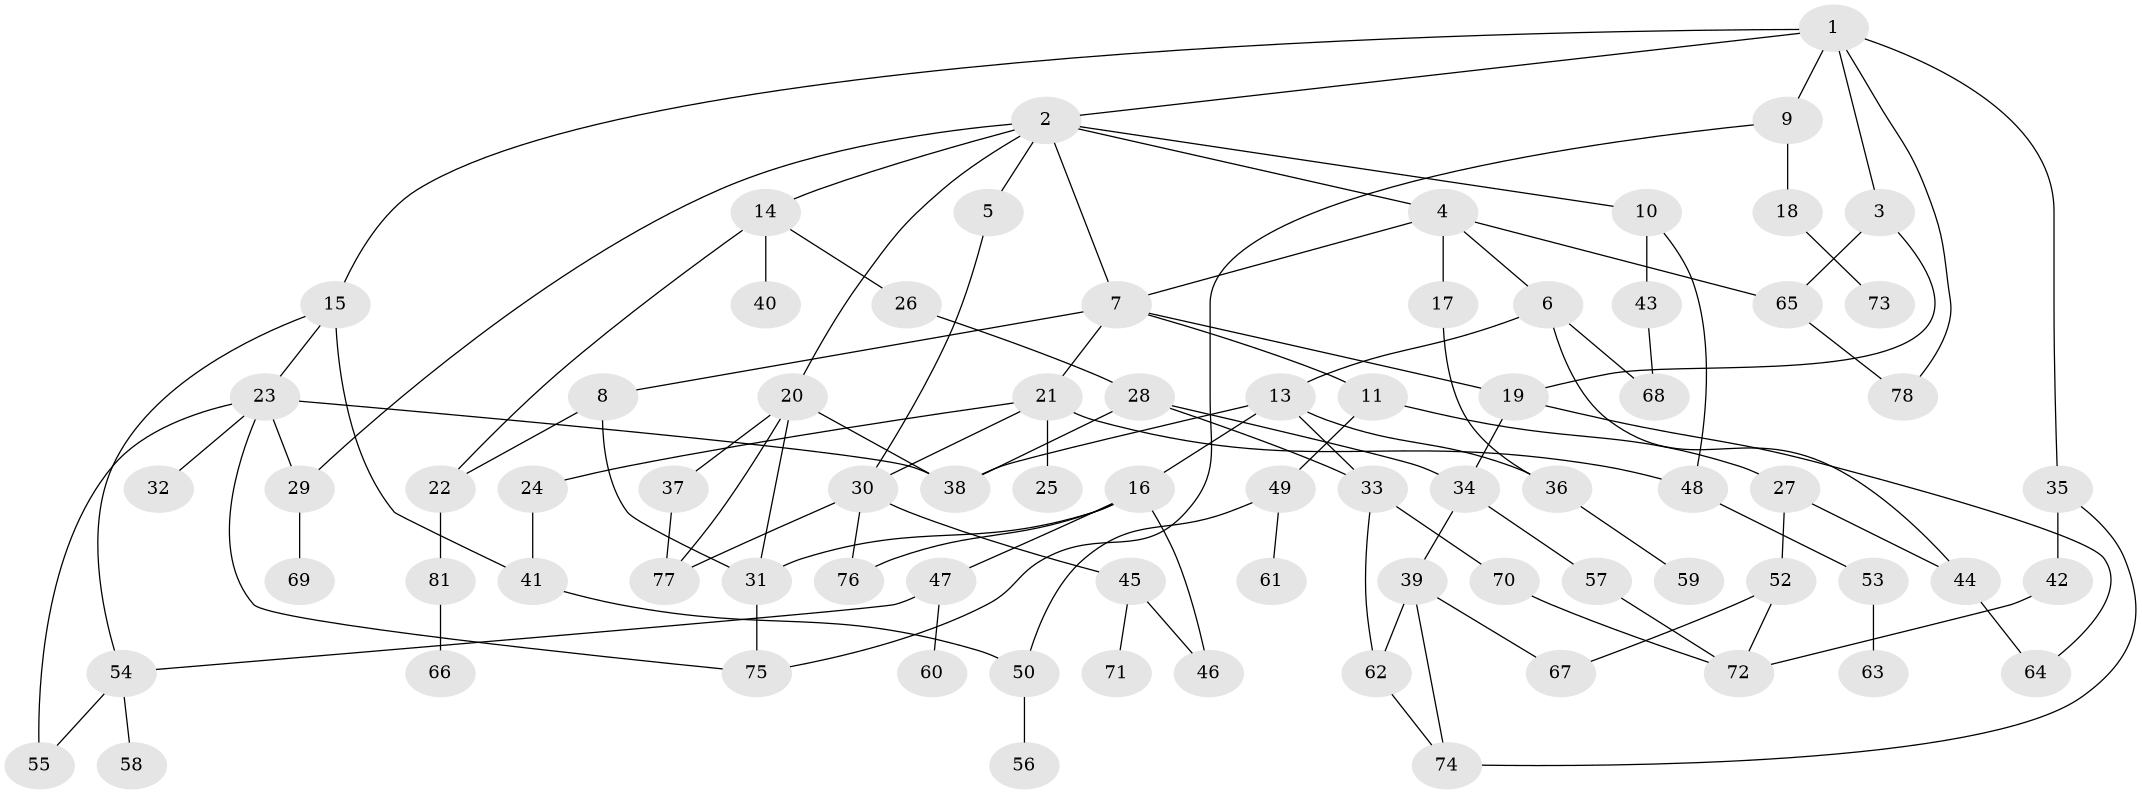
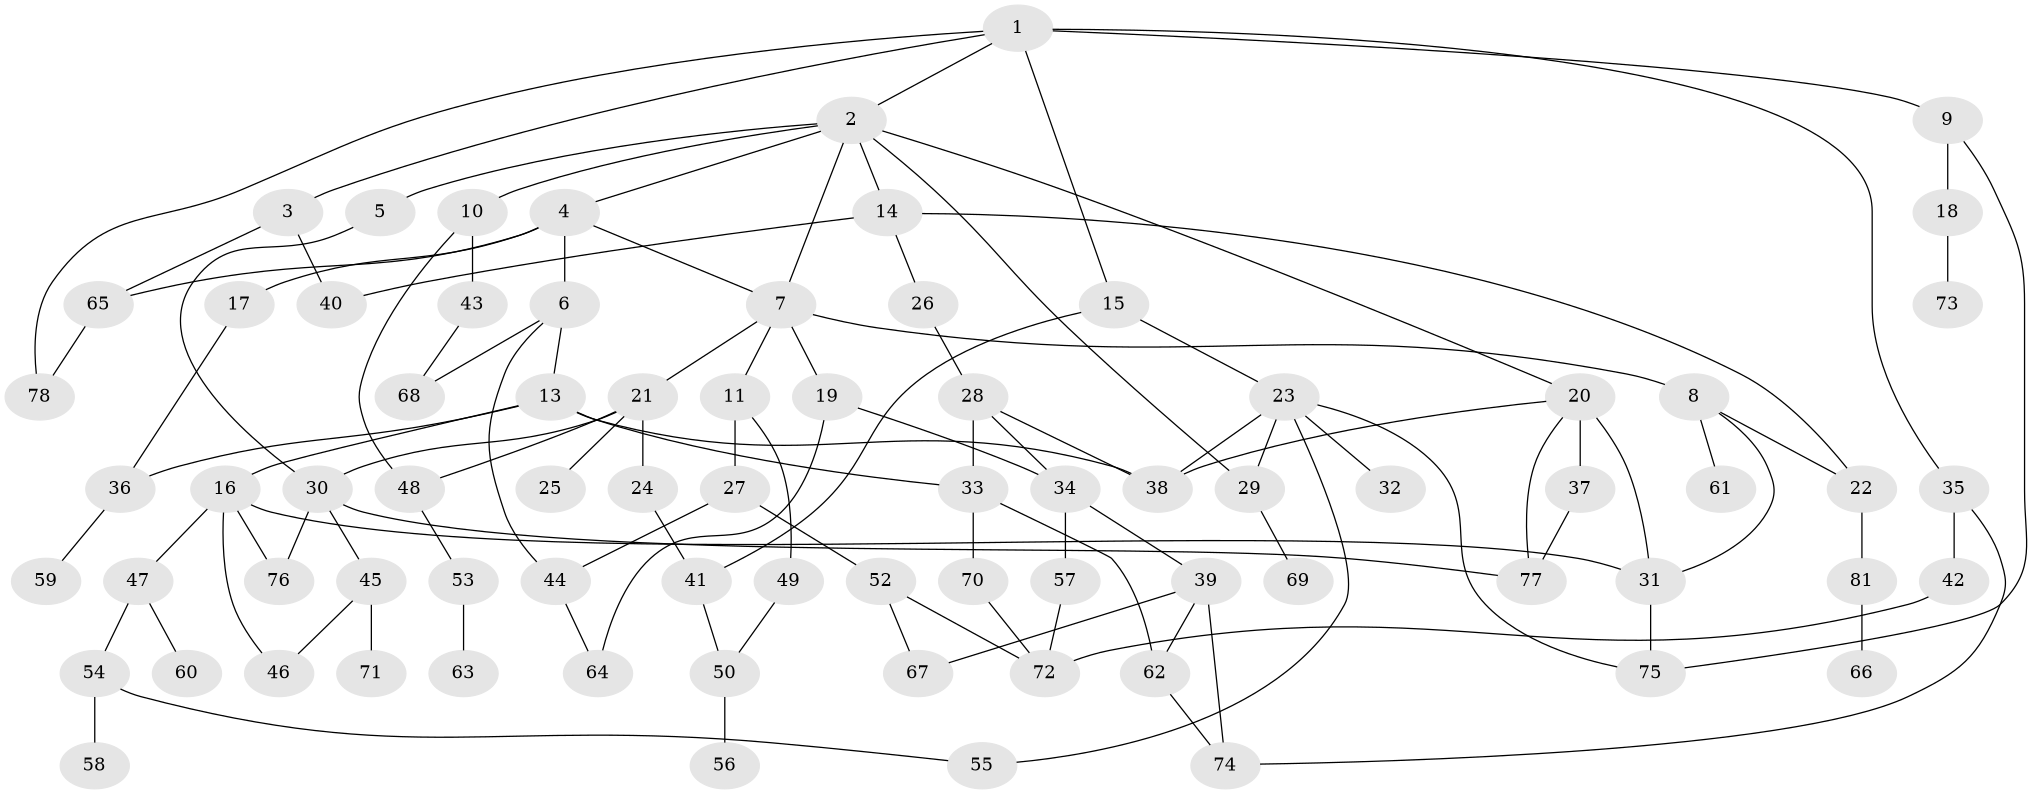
  graph {
    fontname="DejaVu Serif"
    node [color=gray90 fontname="DejaVu Serif" style=filled]
    edge [fontname="DejaVu Serif"]
    1
    2
    3
    9
    15
    35
    78
    4
    5
    7
    10
    14
    20
    29
    40
    65
    18
    75
    23
    41
    54
    42
    74
    6
    17
    30
    8
    11
    19
    21
    43
    48
    22
    26
    31
    38
    37
    77
    69
    13
    44
    68
    36
    76
    45
    16
    33
    64
    61
    27
    49
    34
    24
    25
    n55 [label=81]
    73
    53
    52
    50
    46
    47
    62
    70
    59
    28
    32
    55
    58
    60
    39
    57
    66
    67
    72
    71
    56
    63
    1 -- 2
    1 -- 3
    1 -- 9
    1 -- 15
    1 -- 35
    1 -- 78
    2 -- 4
    2 -- 5
    2 -- 7
    2 -- 10
    2 -- 14
    2 -- 20
    2 -- 29
-   3 -- 19
+   3 -- 40
    3 -- 65
    9 -- 18
    9 -- 75
    15 -- 23
    15 -- 41
-   15 -- 54
    35 -- 42
    35 -- 74
    4 -- 7
    4 -- 65
    4 -- 6
    4 -- 17
    5 -- 30
    7 -- 8
    7 -- 11
    7 -- 19
    7 -- 21
    10 -- 43
    10 -- 48
    14 -- 40
    14 -- 22
    14 -- 26
    20 -- 31
    20 -- 38
    20 -- 37
    20 -- 77
    29 -- 69
    65 -- 78
    18 -- 73
    23 -- 29
    23 -- 75
    23 -- 38
    23 -- 32
    23 -- 55
    41 -- 50
    54 -- 55
    54 -- 58
    42 -- 72
    6 -- 13
    6 -- 44
    6 -- 68
    17 -- 36
    30 -- 77
    30 -- 76
    30 -- 45
    8 -- 22
    8 -- 31
-   49 -- 61
+   8 -- 61
    11 -- 27
    11 -- 49
    19 -- 64
    19 -- 34
    21 -- 30
    21 -- 48
    21 -- 24
    21 -- 25
    43 -- 68
    48 -- 53
    22 -- n55
    26 -- 28
    31 -- 75
    37 -- 77
    13 -- 38
    13 -- 36
    13 -- 16
    13 -- 33
    44 -- 64
    36 -- 59
    45 -- 46
    45 -- 71
    16 -- 31
    16 -- 76
    16 -- 46
    16 -- 47
    33 -- 62
    33 -- 70
    27 -- 44
    27 -- 52
    49 -- 50
    34 -- 39
    34 -- 57
    24 -- 41
    n55 -- 66
    53 -- 63
    52 -- 67
    52 -- 72
    50 -- 56
    47 -- 54
    47 -- 60
    62 -- 74
    70 -- 72
    28 -- 38
    28 -- 33
    28 -- 34
    39 -- 74
    39 -- 62
    39 -- 67
    57 -- 72
  }
